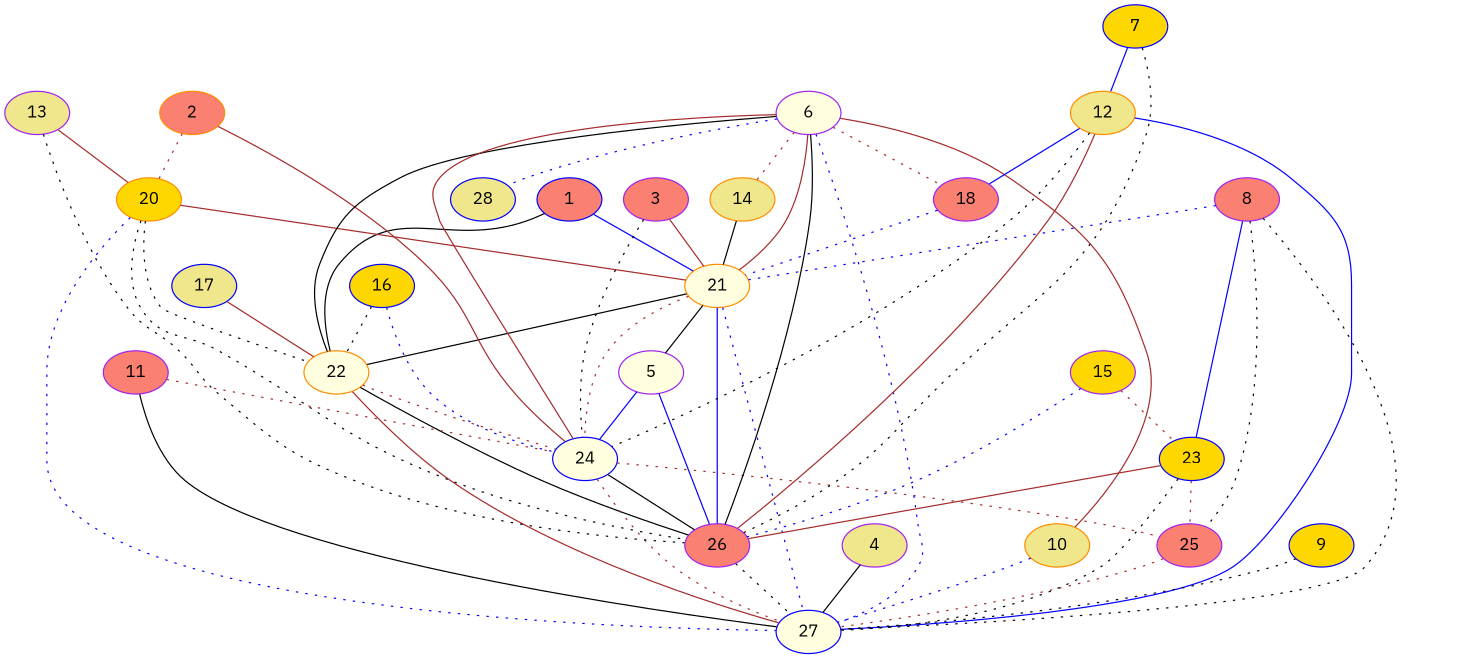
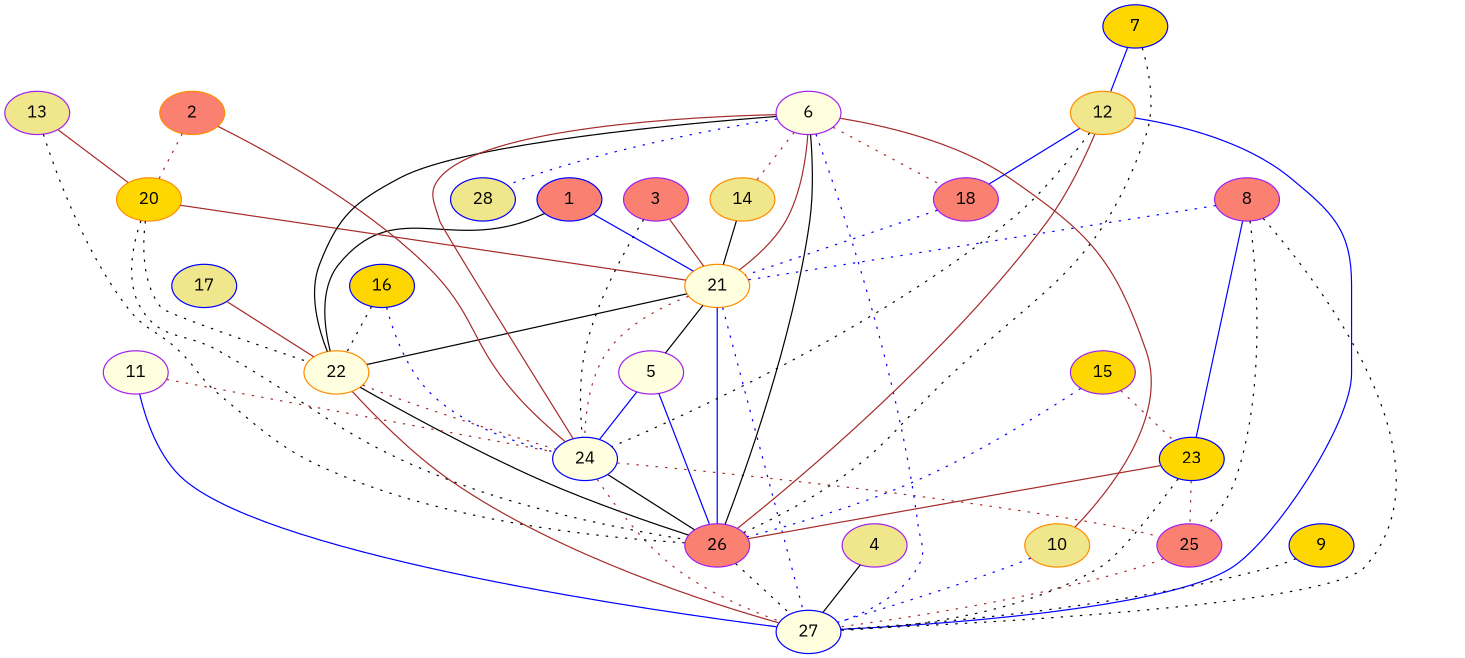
  graph {
    fontname="IBM Plex Sans"
    node [color=purple fillcolor=salmon fontname="IBM Plex Sans" style=filled]
    edge [color=black fontname="IBM Plex Sans" style=dotted weight=1.0]
    1 [color=blue]
    21 [color=darkorange fillcolor=lightyellow]
    22 [color=darkorange fillcolor=lightyellow]
    24 [color=blue fillcolor=lightyellow]
    27 [color=blue fillcolor=lightyellow]
    5 [fillcolor=lightyellow]
    26
    2 [color=darkorange]
    20 [color=darkorange fillcolor=gold]
    25
    3
    4 [fillcolor=khaki]
    6 [fillcolor=lightyellow]
    10 [color=darkorange fillcolor=khaki]
    14 [color=darkorange fillcolor=khaki]
    18
    28 [color=blue fillcolor=khaki]
    7 [color=blue fillcolor=gold]
    12 [color=darkorange fillcolor=khaki]
    8
    23 [color=blue fillcolor=gold]
    9 [color=blue fillcolor=gold]
-   11
+   11 [fillcolor=lightyellow]
    13 [fillcolor=khaki]
    15 [fillcolor=gold]
    16 [color=blue fillcolor=gold]
    17 [color=blue fillcolor=khaki]
    1 -- 21 [color=blue style=solid]
    1 -- 22 [style=solid]
    21 -- 22 [style=solid weight=2.0]
    21 -- 24 [color=brown weight=4.0]
    21 -- 27 [color=blue weight=4.0]
    21 -- 5 [style=solid]
    21 -- 26 [color=blue style=solid weight=2.0]
    22 -- 24 [color=brown weight=2.0]
    22 -- 27 [color=brown style=solid weight=6.0]
    22 -- 26 [style=solid weight=2.0]
    24 -- 27 [color=brown weight=4.0]
    24 -- 26 [style=solid weight=4.0]
    24 -- 25 [color=brown]
    5 -- 24 [color=blue style=solid]
    5 -- 26 [color=blue style=solid]
    26 -- 27 [weight=2.0]
    2 -- 24 [color=brown style=solid]
    2 -- 20 [color=brown]
    20 -- 21 [color=brown style=solid weight=3.0]
    20 -- 22
-   20 -- 27 [color=blue]
    20 -- 26
    25 -- 27 [color=brown]
    3 -- 21 [color=brown style=solid]
    3 -- 24
    4 -- 27 [style=solid weight=2.0]
    6 -- 21 [color=brown style=solid weight=4.0]
    6 -- 22 [style=solid weight=2.0]
    6 -- 24 [color=brown style=solid weight=4.0]
    6 -- 27 [color=blue weight=4.0]
    6 -- 26 [style=solid weight=4.0]
    6 -- 10 [color=brown style=solid]
    6 -- 14 [color=brown]
    6 -- 18 [color=brown]
    6 -- 28 [color=blue]
    10 -- 27 [color=blue weight=2.0]
    14 -- 21 [style=solid]
    18 -- 21 [color=blue]
    7 -- 26
    7 -- 12 [color=blue style=solid]
    12 -- 24
    12 -- 27 [color=blue style=solid]
    12 -- 26 [color=brown style=solid]
    12 -- 18 [color=blue style=solid]
    8 -- 21 [color=blue]
    8 -- 27
    8 -- 25
    8 -- 23 [color=blue style=solid]
    23 -- 27
    23 -- 26 [color=brown style=solid]
    23 -- 25 [color=brown]
    9 -- 27 [weight=2.0]
    11 -- 24 [color=brown]
-   11 -- 27 [style=solid weight=2.0]
+   11 -- 27 [color=blue style=solid weight=2.0]
    13 -- 26
    13 -- 20 [color=brown style=solid]
    15 -- 26 [color=blue]
    15 -- 23 [color=brown]
    16 -- 22
    16 -- 24 [color=blue]
    17 -- 22 [color=brown style=solid]
  }
